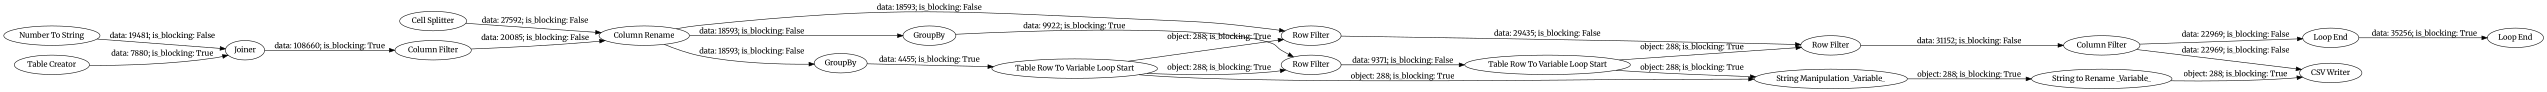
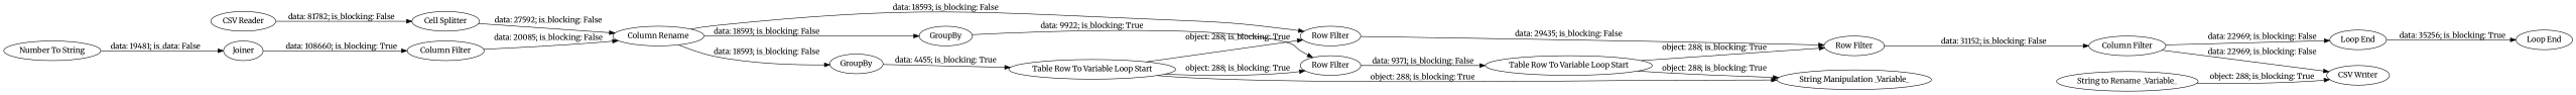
  digraph {
    fontname=Merriweather
    rankdir=LR
    node [fontname=Merriweather]
    edge [fontname=Merriweather]
    n1 [label="Loop End"]
    n2 [label="Loop End"]
    n3 [label="Table Row To Variable Loop Start"]
    n4 [label="Row Filter"]
    n5 [label="String Manipulation _Variable_"]
    n6 [label="Column Filter"]
    n7 [label="String to Rename _Variable_"]
    n8 [label=GroupBy]
    n9 [label="Row Filter"]
+   n10 [label="CSV Reader"]
    n11 [label="Cell Splitter"]
    n12 [label="Column Rename"]
    n13 [label="CSV Writer"]
    n14 [label="Number To String"]
    n15 [label=Joiner]
    n16 [label=GroupBy]
    n17 [label="Table Row To Variable Loop Start"]
    n18 [label="Row Filter"]
    n19 [label="Column Filter"]
-   n20 [label="Table Creator"]
    n1 -> n2 [label="data: 35256; is_blocking: True"]
    n3 -> n4 [label="object: 288; is_blocking: True"]
    n3 -> n5 [label="object: 288; is_blocking: True"]
    n4 -> n6 [label="data: 31152; is_blocking: False"]
-   n5 -> n7 [label="object: 288; is_blocking: True"]
    n6 -> n1 [label="data: 22969; is_blocking: False"]
    n6 -> n13 [label="data: 22969; is_blocking: False"]
    n7 -> n13 [label="object: 288; is_blocking: True"]
    n8 -> n9 [label="data: 9922; is_blocking: True"]
    n9 -> n3 [label="data: 9371; is_blocking: False"]
+   n10 -> n11 [label="data: 81782; is_blocking: False"]
    n11 -> n12 [label="data: 27592; is_blocking: False"]
    n12 -> n8 [label="data: 18593; is_blocking: False"]
    n12 -> n16 [label="data: 18593; is_blocking: False"]
    n12 -> n18 [label="data: 18593; is_blocking: False"]
-   n14 -> n15 [label="data: 19481; is_blocking: False"]
+   n14 -> n15 [label="data: 19481; is_data: False"]
    n15 -> n19 [label="data: 108660; is_blocking: True"]
    n16 -> n17 [label="data: 4455; is_blocking: True"]
    n17 -> n5 [label="object: 288; is_blocking: True"]
    n17 -> n9 [label="object: 288; is_blocking: True"]
    n17 -> n18 [label="object: 288; is_blocking: True"]
    n18 -> n4 [label="data: 29435; is_blocking: False"]
    n19 -> n12 [label="data: 20085; is_blocking: False"]
-   n20 -> n15 [label="data: 7880; is_blocking: True"]
  }
